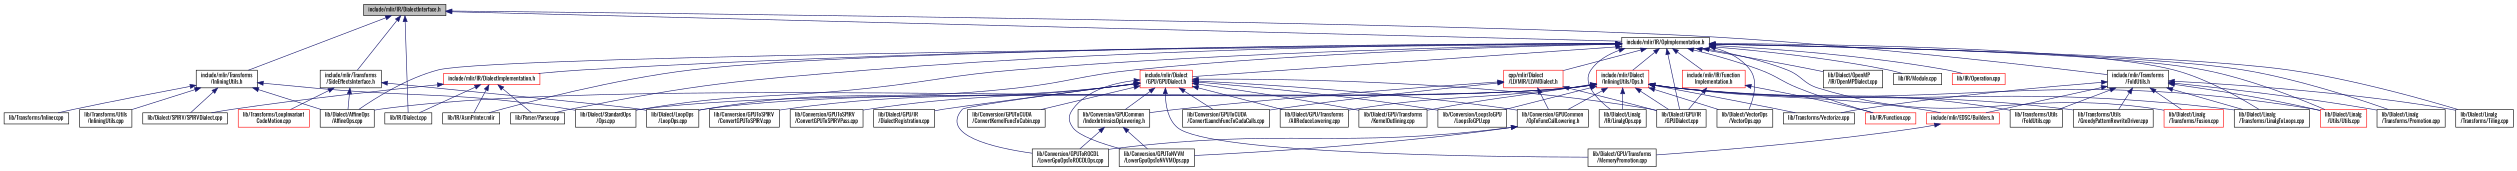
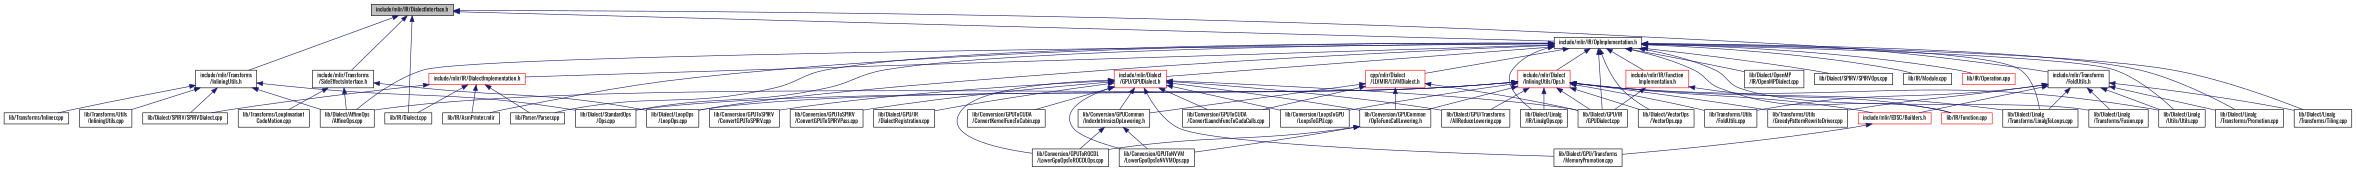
  digraph {
    fontname=Oswald
    node [color=black fontname=Oswald fontsize=10 shape=record]
    edge [color=midnightblue dir=back fontname=Oswald fontsize=10 labelfontname=Helvetica labelfontsize=10 style=solid]
    n1 [fillcolor=grey75 fontcolor=black height=0.2 label="include/mlir/IR/DialectInterface.h" style=filled width=0.4]
    n2 [height=0.2 label="include/mlir/IR/OpImplementation.h" width=0.4]
    n3 [height=0.2 label="lib/IR/Dialect.cpp" width=0.4]
    n4 [height=0.2 label="include/mlir/Transforms\l/FoldUtils.h" width=0.4]
    n5 [height=0.2 label="include/mlir/Transforms\l/InliningUtils.h" width=0.4]
    n6 [height=0.2 label="include/mlir/Transforms\l/SideEffectsInterface.h" width=0.4]
    n7 [color=red height=0.2 label="include/mlir/Dialect\l/GPU/GPUDialect.h" width=0.4]
    n8 [height=0.2 label="lib/Dialect/GPU/IR\l/GPUDialect.cpp" width=0.4]
    n9 [color=red height=0.2 label="cpp/mlir/Dialect\l/LLVMIR/LLVMDialect.h" width=0.4]
    n10 [color=red height=0.2 label="include/mlir/Dialect\l/InliningUtils/Ops.h" width=0.4]
    n11 [height=0.2 label="lib/Dialect/AffineOps\l/AffineOps.cpp" width=0.4]
    n12 [height=0.2 label="lib/Dialect/Linalg\l/IR/LinalgOps.cpp" width=0.4]
    n13 [height=0.2 label="lib/Dialect/Linalg\l/Transforms/LinalgToLoops.cpp" width=0.4]
-   n14 [color=red height=0.2 label="lib/Dialect/Linalg\l/Utils/Utils.cpp" width=0.4]
+   n14 [height=0.2 label="lib/Dialect/Linalg\l/Utils/Utils.cpp" width=0.4]
    n15 [height=0.2 label="lib/Dialect/LoopOps\l/LoopOps.cpp" width=0.4]
    n16 [height=0.2 label="lib/Dialect/StandardOps\l/Ops.cpp" width=0.4]
    n17 [height=0.2 label="lib/Dialect/VectorOps\l/VectorOps.cpp" width=0.4]
    n18 [color=red height=0.2 label="include/mlir/IR/DialectImplementation.h" width=0.4]
    n19 [height=0.2 label="lib/IR/AsmPrinter.mlir" width=0.4]
    n20 [height=0.2 label="lib/Parser/Parser.cpp" width=0.4]
    n21 [color=red height=0.2 label="include/mlir/IR/Function\lImplementation.h" width=0.4]
    n22 [color=red height=0.2 label="lib/IR/Function.cpp" width=0.4]
-   n23 [color=red height=0.2 label="lib/Dialect/Linalg\l/Transforms/Fusion.cpp" width=0.4]
+   n23 [height=0.2 label="lib/Dialect/Linalg\l/Transforms/Fusion.cpp" width=0.4]
    n24 [height=0.2 label="lib/Dialect/Linalg\l/Transforms/Promotion.cpp" width=0.4]
    n25 [height=0.2 label="lib/Dialect/Linalg\l/Transforms/Tiling.cpp" width=0.4]
    n26 [height=0.2 label="lib/Dialect/OpenMP\l/IR/OpenMPDialect.cpp" width=0.4]
+   n27 [height=0.2 label="lib/Dialect/SPIRV/SPIRVOps.cpp" width=0.4]
    n28 [height=0.2 label="lib/IR/Module.cpp" width=0.4]
    n29 [color=red height=0.2 label="lib/IR/Operation.cpp" width=0.4]
    n30 [color=red height=0.2 label="include/mlir/EDSC/Builders.h" width=0.4]
    n31 [height=0.2 label="lib/Transforms/Utils\l/FoldUtils.cpp" width=0.4]
    n32 [height=0.2 label="lib/Transforms/Utils\l/GreedyPatternRewriteDriver.cpp" width=0.4]
-   n33 [height=0.2 label="lib/Transforms/Vectorize.cpp" width=0.4]
    n34 [height=0.2 label="lib/Dialect/SPIRV/SPIRVDialect.cpp" width=0.4]
    n35 [height=0.2 label="lib/Transforms/Inliner.cpp" width=0.4]
    n36 [height=0.2 label="lib/Transforms/Utils\l/InliningUtils.cpp" width=0.4]
-   n37 [color=red height=0.2 label="lib/Transforms/LoopInvariant\lCodeMotion.cpp" width=0.4]
+   n37 [height=0.2 label="lib/Transforms/LoopInvariant\lCodeMotion.cpp" width=0.4]
    n38 [height=0.2 label="lib/Conversion/GPUCommon\l/IndexIntrinsicsOpLowering.h" width=0.4]
    n39 [height=0.2 label="lib/Conversion/GPUToNVVM\l/LowerGpuOpsToNVVMOps.cpp" width=0.4]
    n40 [height=0.2 label="lib/Conversion/GPUToROCDL\l/LowerGpuOpsToROCDLOps.cpp" width=0.4]
    n41 [height=0.2 label="lib/Conversion/GPUCommon\l/OpToFuncCallLowering.h" width=0.4]
    n42 [height=0.2 label="lib/Conversion/GPUToCUDA\l/ConvertKernelFuncToCubin.cpp" width=0.4]
    n43 [height=0.2 label="lib/Conversion/GPUToCUDA\l/ConvertLaunchFuncToCudaCalls.cpp" width=0.4]
    n44 [height=0.2 label="lib/Conversion/GPUToSPIRV\l/ConvertGPUToSPIRV.cpp" width=0.4]
    n45 [height=0.2 label="lib/Conversion/GPUToSPIRV\l/ConvertGPUToSPIRVPass.cpp" width=0.4]
    n46 [height=0.2 label="lib/Conversion/LoopsToGPU\l/LoopsToGPU.cpp" width=0.4]
    n47 [height=0.2 label="lib/Dialect/GPU/IR\l/DialectRegistration.cpp" width=0.4]
    n48 [height=0.2 label="lib/Dialect/GPU/Transforms\l/AllReduceLowering.cpp" width=0.4]
-   n49 [height=0.2 label="lib/Dialect/GPU/Transforms\l/KernelOutlining.cpp" width=0.4]
    n50 [height=0.2 label="lib/Dialect/GPU/Transforms\l/MemoryPromotion.cpp" width=0.4]
    n1 -> n2
    n1 -> n3
    n1 -> n4
    n1 -> n5
    n1 -> n6
    n2 -> n7
    n2 -> n8
    n2 -> n9
    n2 -> n10
    n2 -> n11
    n2 -> n12
    n2 -> n13
    n2 -> n14
    n2 -> n15
    n2 -> n16
    n2 -> n17
    n2 -> n18
    n2 -> n19
    n2 -> n20
    n2 -> n21
    n2 -> n22
    n2 -> n23
    n2 -> n24
    n2 -> n25
    n2 -> n26
+   n2 -> n27
    n2 -> n28
    n2 -> n29
    n4 -> n13
    n4 -> n14
    n4 -> n23
    n4 -> n24
    n4 -> n25
    n4 -> n30
    n4 -> n31
    n4 -> n32
-   n4 -> n33
    n5 -> n11
    n5 -> n16
    n5 -> n34
    n5 -> n35
    n5 -> n36
    n6 -> n11
    n6 -> n15
    n6 -> n37
    n7 -> n8
    n7 -> n38
    n7 -> n39
    n7 -> n40
    n7 -> n41
    n7 -> n42
    n7 -> n43
    n7 -> n44
    n7 -> n45
    n7 -> n46
    n7 -> n47
    n7 -> n48
-   n7 -> n49
    n7 -> n50
    n9 -> n8
    n9 -> n38
    n9 -> n41
    n9 -> n43
    n10 -> n8
    n10 -> n11
    n10 -> n12
    n10 -> n13
    n10 -> n14
    n10 -> n15
    n10 -> n16
    n10 -> n17
    n10 -> n30
    n10 -> n31
    n10 -> n32
-   n10 -> n33
    n10 -> n41
    n10 -> n46
    n10 -> n48
-   n10 -> n49
    n18 -> n3
    n18 -> n19
    n18 -> n20
    n18 -> n34
    n21 -> n8
    n21 -> n22
    n30 -> n50
    n38 -> n39
    n38 -> n40
    n41 -> n39
    n41 -> n40
  }
